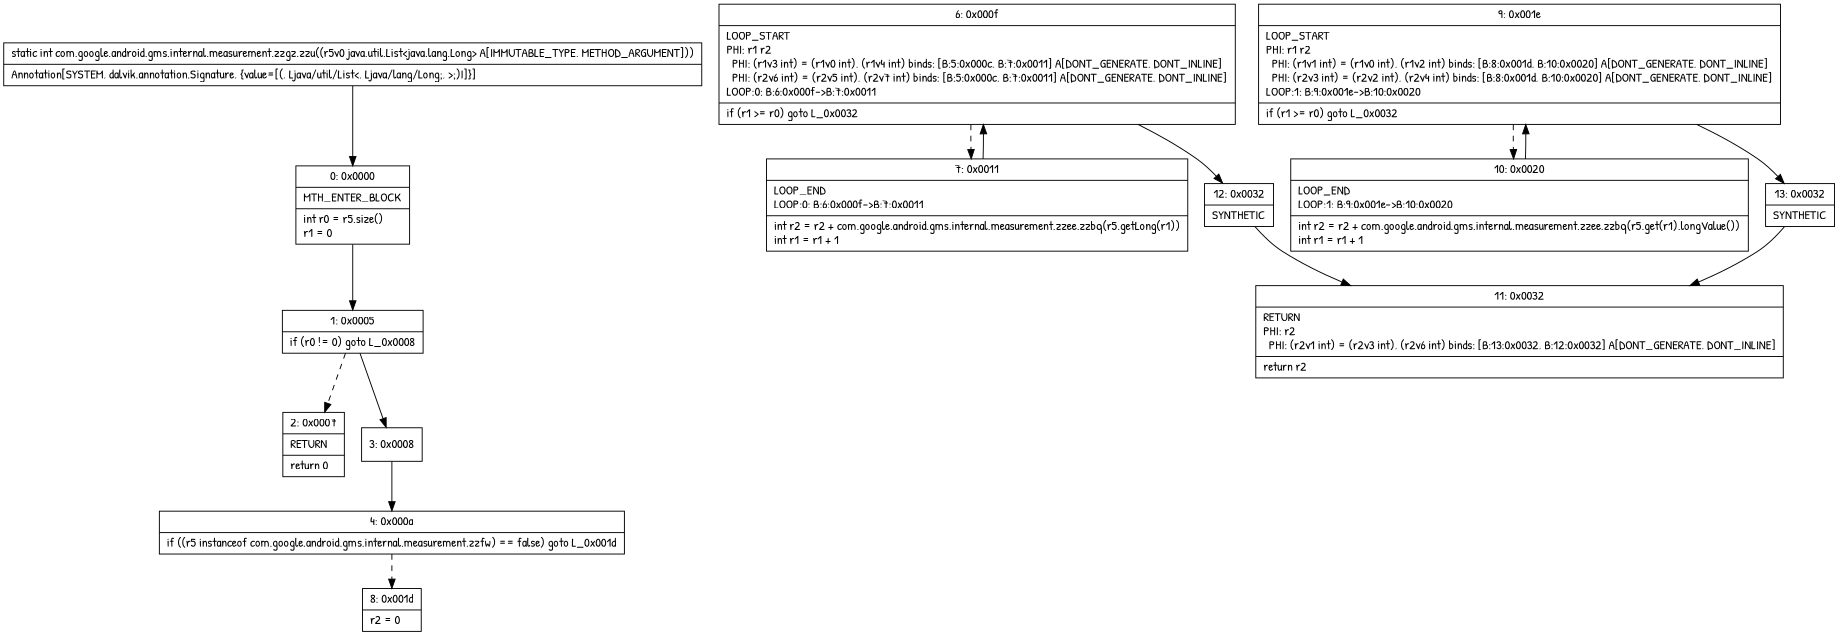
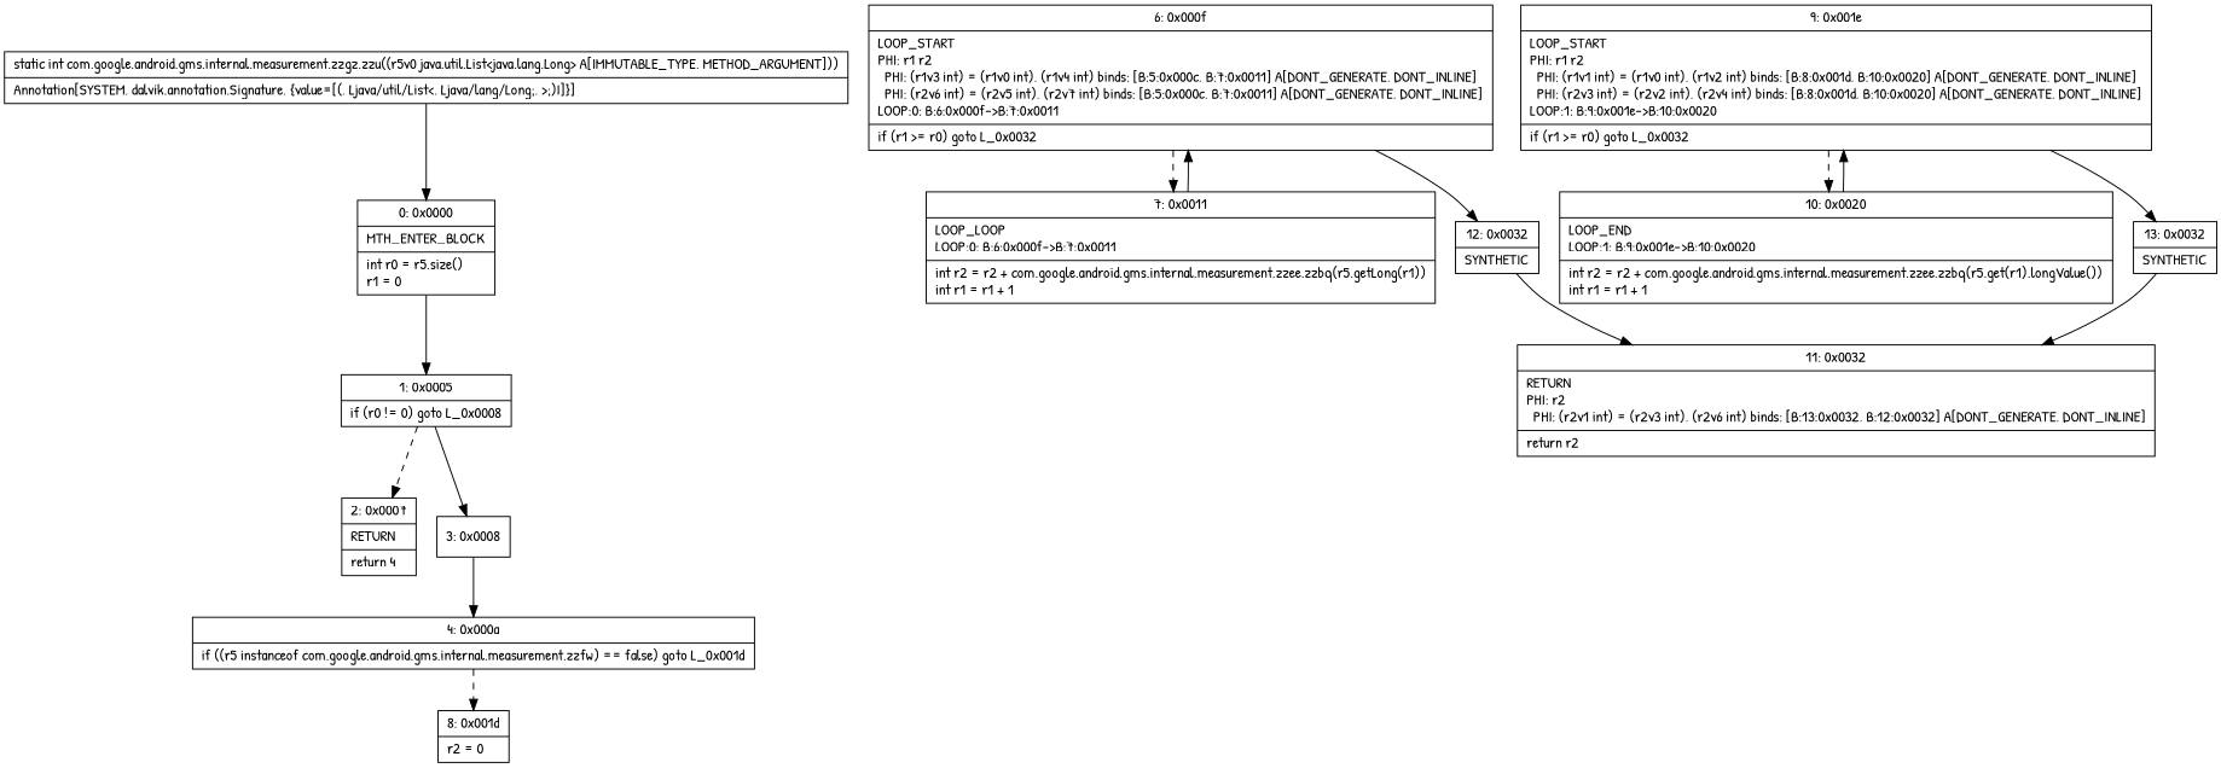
  digraph {
    fontname="Patrick Hand"
    node [fontname="Patrick Hand" shape=record]
    edge [fontname="Patrick Hand"]
    n1 [label="{0\:\ 0x0000|MTH_ENTER_BLOCK\l|int r0 = r5.size()\lr1 = 0\l}"]
    n2 [label="{1\:\ 0x0005|if (r0 != 0) goto L_0x0008\l}"]
-   n3 [label="{2\:\ 0x0007|RETURN\l|return 0\l}"]
+   n3 [label="{2\:\ 0x0007|RETURN\l|return 4\l}"]
    n4 [label="{3\:\ 0x0008}"]
    n5 [label="{4\:\ 0x000a|if ((r5 instanceof com.google.android.gms.internal.measurement.zzfw) == false) goto L_0x001d\l}"]
    n6 [label="{8\:\ 0x001d|r2 = 0\l}"]
    n7 [label="{6\:\ 0x000f|LOOP_START\lPHI: r1 r2 \l  PHI: (r1v3 int) = (r1v0 int), (r1v4 int) binds: [B:5:0x000c, B:7:0x0011] A[DONT_GENERATE, DONT_INLINE]\l  PHI: (r2v6 int) = (r2v5 int), (r2v7 int) binds: [B:5:0x000c, B:7:0x0011] A[DONT_GENERATE, DONT_INLINE]\lLOOP:0: B:6:0x000f\-\>B:7:0x0011\l|if (r1 \>= r0) goto L_0x0032\l}"]
-   n8 [label="{7\:\ 0x0011|LOOP_END\lLOOP:0: B:6:0x000f\-\>B:7:0x0011\l|int r2 = r2 + com.google.android.gms.internal.measurement.zzee.zzbq(r5.getLong(r1))\lint r1 = r1 + 1\l}"]
+   n8 [label="{7\:\ 0x0011|LOOP_LOOP\lLOOP:0: B:6:0x000f\-\>B:7:0x0011\l|int r2 = r2 + com.google.android.gms.internal.measurement.zzee.zzbq(r5.getLong(r1))\lint r1 = r1 + 1\l}"]
    n9 [label="{12\:\ 0x0032|SYNTHETIC\l}"]
    n10 [label="{11\:\ 0x0032|RETURN\lPHI: r2 \l  PHI: (r2v1 int) = (r2v3 int), (r2v6 int) binds: [B:13:0x0032, B:12:0x0032] A[DONT_GENERATE, DONT_INLINE]\l|return r2\l}"]
    n11 [label="{9\:\ 0x001e|LOOP_START\lPHI: r1 r2 \l  PHI: (r1v1 int) = (r1v0 int), (r1v2 int) binds: [B:8:0x001d, B:10:0x0020] A[DONT_GENERATE, DONT_INLINE]\l  PHI: (r2v3 int) = (r2v2 int), (r2v4 int) binds: [B:8:0x001d, B:10:0x0020] A[DONT_GENERATE, DONT_INLINE]\lLOOP:1: B:9:0x001e\-\>B:10:0x0020\l|if (r1 \>= r0) goto L_0x0032\l}"]
    n12 [label="{10\:\ 0x0020|LOOP_END\lLOOP:1: B:9:0x001e\-\>B:10:0x0020\l|int r2 = r2 + com.google.android.gms.internal.measurement.zzee.zzbq(r5.get(r1).longValue())\lint r1 = r1 + 1\l}"]
    n13 [label="{13\:\ 0x0032|SYNTHETIC\l}"]
    n14 [label="{static int com.google.android.gms.internal.measurement.zzgz.zzu((r5v0 java.util.List\<java.lang.Long\> A[IMMUTABLE_TYPE, METHOD_ARGUMENT]))  | Annotation[SYSTEM, dalvik.annotation.Signature, \{value=[(, Ljava\/util\/List\<, Ljava\/lang\/Long;, \>;)I]\}]\l}"]
    n1 -> n2
    n2 -> n3 [style=dashed]
    n2 -> n4
    n4 -> n5
    n5 -> n6 [style=dashed]
    n7 -> n8 [style=dashed]
    n7 -> n9
    n8 -> n7
    n9 -> n10
    n11 -> n12 [style=dashed]
    n11 -> n13
    n12 -> n11
    n13 -> n10
    n14 -> n1
  }
